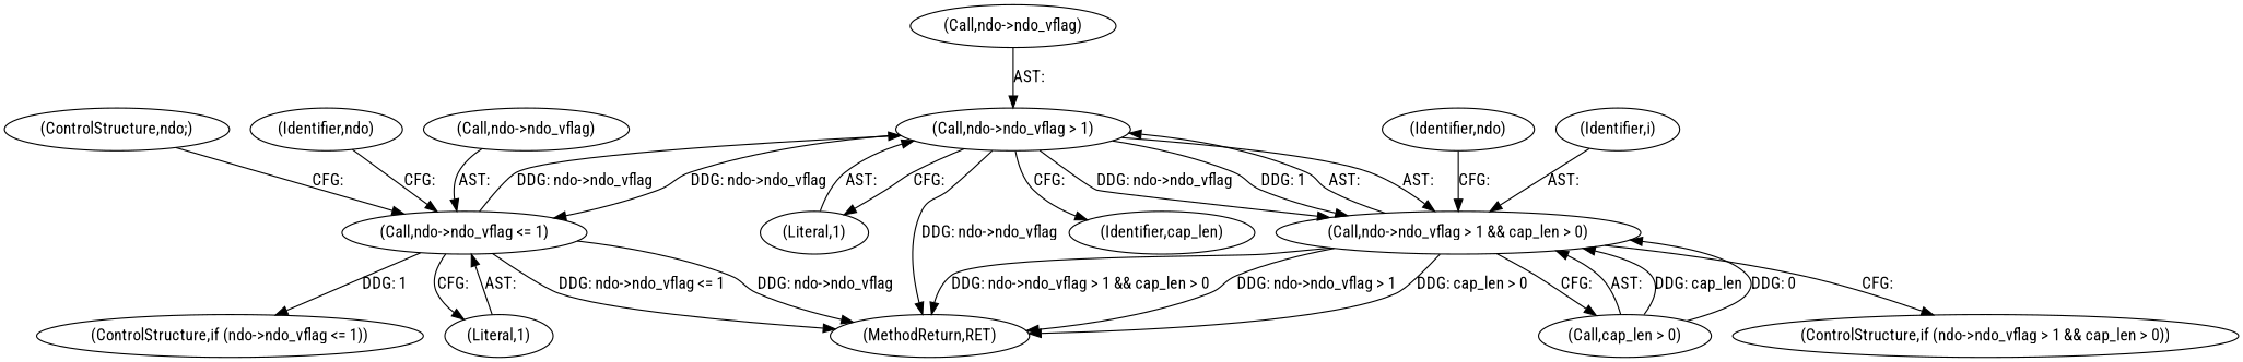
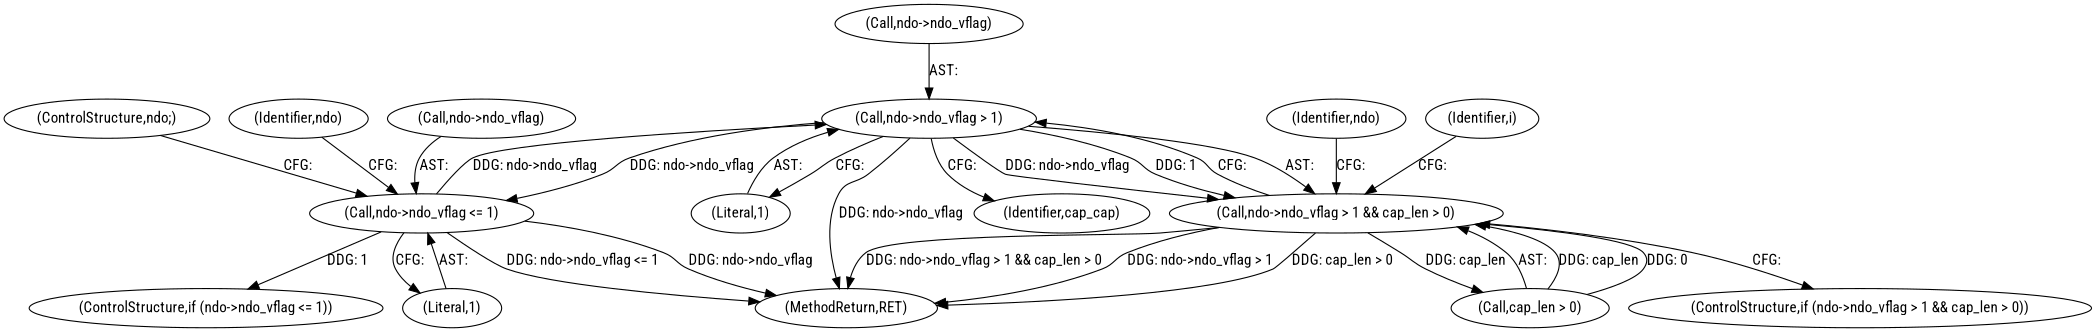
  digraph {
    fontname="Roboto Condensed"
    node [fontname="Roboto Condensed"]
    edge [fontname="Roboto Condensed"]
    n1 [label="(Call,ndo->ndo_vflag > 1)"]
    n2 [label="(Call,ndo->ndo_vflag <= 1)"]
    n3 [label="(Call,ndo->ndo_vflag > 1 && cap_len > 0)"]
    n4 [label="(Literal,1)"]
    n5 [label="(MethodReturn,RET)"]
-   n6 [label="(Identifier,cap_len)"]
+   n6 [label="(Identifier,cap_cap)"]
    n7 [label="(ControlStructure,if (ndo->ndo_vflag <= 1))"]
    n8 [label="(Literal,1)"]
    n9 [label="(ControlStructure,if (ndo->ndo_vflag > 1 && cap_len > 0))"]
    n10 [label="(Call,cap_len > 0)"]
    n11 [label="(ControlStructure,ndo;)"]
    n12 [label="(Identifier,ndo)"]
    n13 [label="(Call,ndo->ndo_vflag)"]
    n14 [label="(Call,ndo->ndo_vflag)"]
    n15 [label="(Identifier,ndo)"]
    n16 [label="(Identifier,i)"]
    n1 -> n2 [label="DDG: ndo->ndo_vflag"]
    n1 -> n3 [label="AST: "]
    n1 -> n3 [label="DDG: ndo->ndo_vflag"]
    n1 -> n3 [label="DDG: 1"]
    n1 -> n4 [label="CFG: "]
    n1 -> n5 [label="DDG: ndo->ndo_vflag"]
    n1 -> n6 [label="CFG: "]
    n2 -> n1 [label="DDG: ndo->ndo_vflag"]
    n2 -> n5 [label="DDG: ndo->ndo_vflag"]
    n2 -> n5 [label="DDG: ndo->ndo_vflag <= 1"]
    n2 -> n7 [label="DDG: 1"]
    n2 -> n8 [label="CFG: "]
-   n3 -> n1 [label="AST: "]
+   n3 -> n1 [label="CFG: "]
    n3 -> n5 [label="DDG: ndo->ndo_vflag > 1 && cap_len > 0"]
    n3 -> n5 [label="DDG: ndo->ndo_vflag > 1"]
    n3 -> n5 [label="DDG: cap_len > 0"]
    n3 -> n9 [label="CFG: "]
-   n3 -> n10 [label="CFG: "]
+   n3 -> n10 [label="DDG: cap_len"]
    n4 -> n1 [label="AST: "]
    n8 -> n2 [label="AST: "]
    n10 -> n3 [label="AST: "]
    n10 -> n3 [label="DDG: cap_len"]
    n10 -> n3 [label="DDG: 0"]
    n11 -> n2 [label="CFG: "]
    n12 -> n2 [label="CFG: "]
    n13 -> n1 [label="AST: "]
    n14 -> n2 [label="AST: "]
    n15 -> n3 [label="CFG: "]
-   n16 -> n3 [label="AST: "]
+   n16 -> n3 [label="CFG: "]
  }
